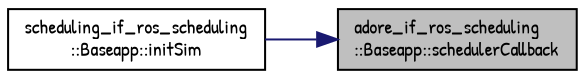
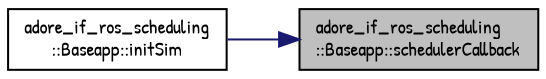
  digraph {
    rankdir=RL
    fontname="Patrick Hand"
    node [color=black fontname="Patrick Hand" fontsize=10 shape=record style=filled]
    n1 [fillcolor=grey75 fontcolor=black height=0.2 label="adore_if_ros_scheduling\l::Baseapp::schedulerCallback" width=0.4]
-   n2 [fillcolor=white height=0.2 label="scheduling_if_ros_scheduling\l::Baseapp::initSim" width=0.4]
+   n2 [fillcolor=white height=0.2 label="adore_if_ros_scheduling\l::Baseapp::initSim" width=0.4]
    n1 -> n2 [color=midnightblue dir=back fontname="Patrick Hand" fontsize=10 labelfontname=Helvetica labelfontsize=10 style=solid]
  }
